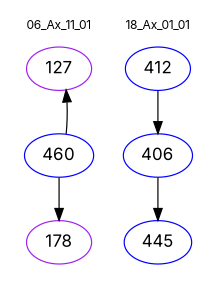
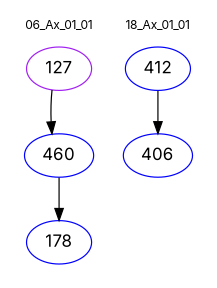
  digraph {
    fontname=Inter
    node [color=blue fontname=Inter]
    edge [color=black fontname=Inter]
    n1 [color=purple label=127]
    n2 [label=460]
-   n3 [color=purple label=178]
+   n3 [label=178]
    n4 [label=412]
    n5 [label=406]
-   n6 [label=445]
    subgraph cluster_1 {
      color=white
      fontsize=10
-     label="06_Ax_11_01"
+     label="06_Ax_01_01"
      n1
      n2
      n3
    }
    subgraph cluster_2 {
      color=white
      fontsize=10
      label="18_Ax_01_01"
      n4
      n5
-     n6
    }
-   n2 -> n1
+   n1 -> n2
    n2 -> n3
    n4 -> n5
-   n5 -> n6
  }
